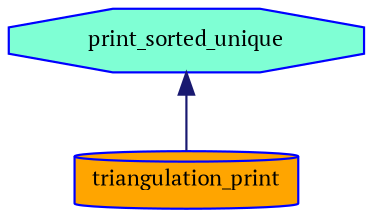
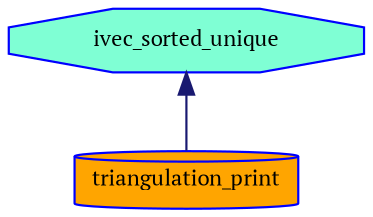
  digraph {
    rankdir=TB
    fontname="PT Serif"
    node [color=blue fontname="PT Serif" fontsize=10 style=filled]
-   n1 [fillcolor=aquamarine fontcolor=black height=0.2 label=print_sorted_unique shape=octagon width=0.4]
+   n1 [fillcolor=aquamarine fontcolor=black height=0.2 label=ivec_sorted_unique shape=octagon width=0.4]
    n2 [height=0.2 label=triangulation_print shape=cylinder width=0.4 fillcolor=orange]
    n1 -> n2 [color=midnightblue dir=back fontname="PT Serif" fontsize=10 labelfontname=Helvetica labelfontsize=10 style=solid]
  }
